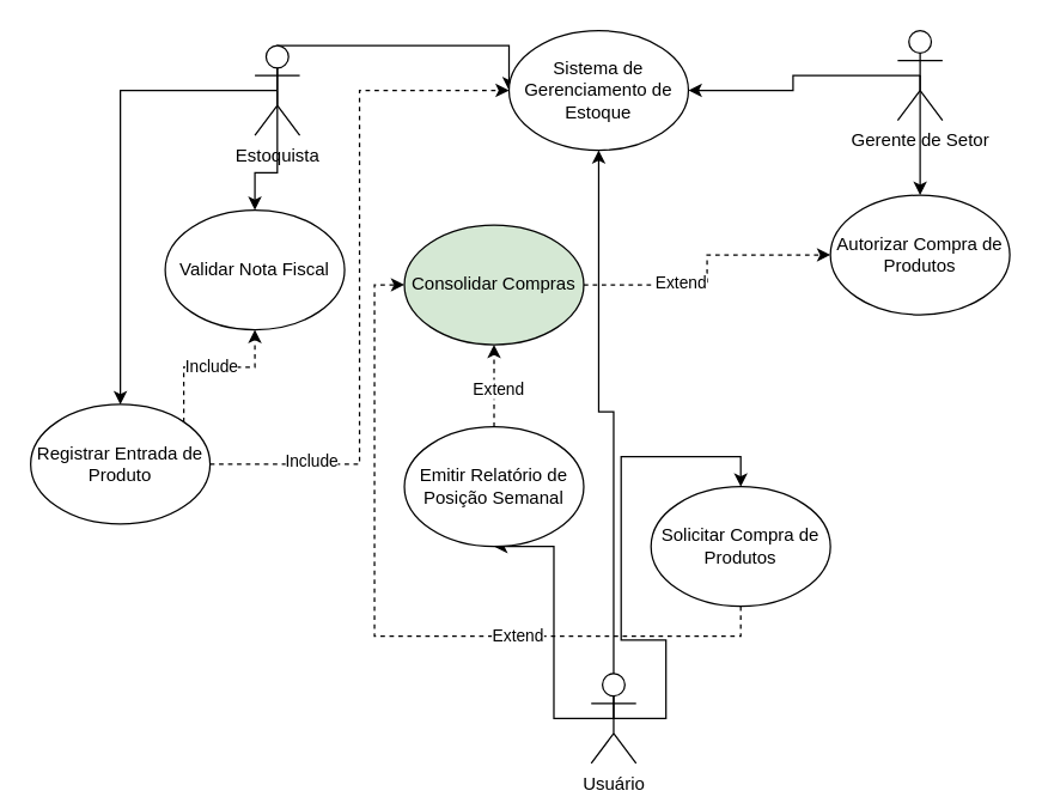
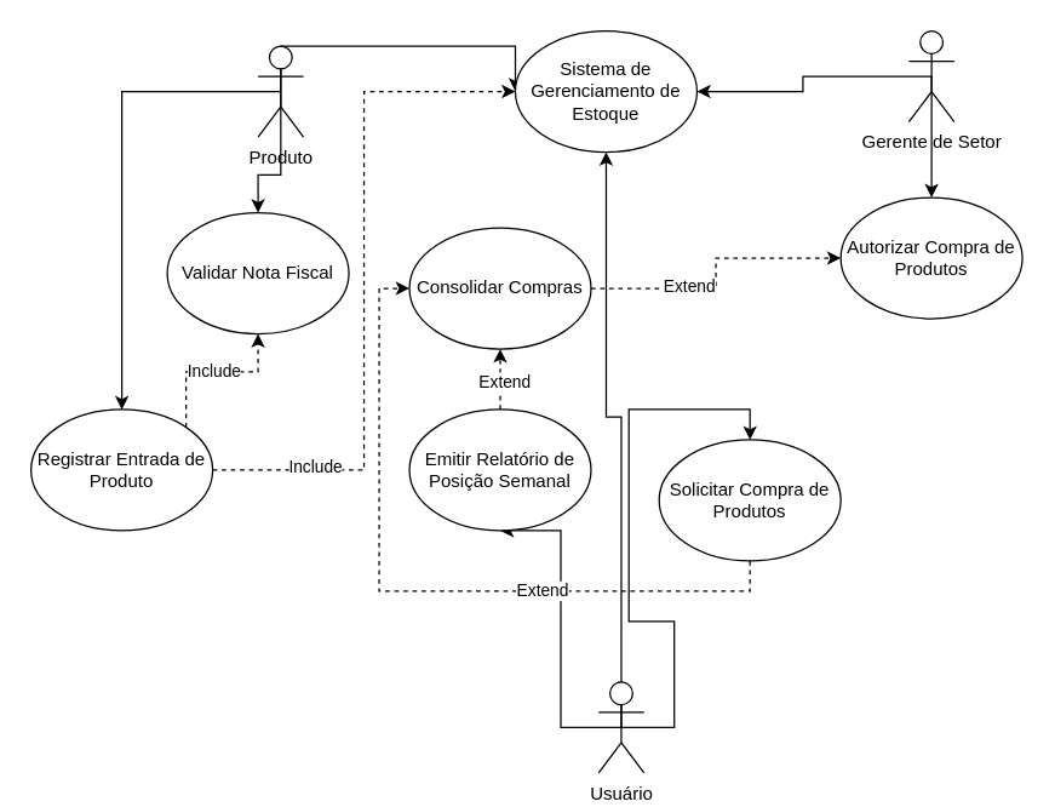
  <mxCell id="0" />
  <mxCell id="1" parent="0" />
  <mxCell id="2" style="edgeStyle=orthogonalEdgeStyle;rounded=0;orthogonalLoop=1;jettySize=auto;html=1;exitX=0.5;exitY=0.5;exitDx=0;exitDy=0;exitPerimeter=0;jumpStyle=none;" parent="1" source="5" target="17" edge="1"><mxGeometry relative="1" as="geometry" /></mxCell>
  <mxCell id="3" style="edgeStyle=orthogonalEdgeStyle;rounded=0;orthogonalLoop=1;jettySize=auto;html=1;exitX=0.5;exitY=0.5;exitDx=0;exitDy=0;exitPerimeter=0;entryX=0.5;entryY=0;entryDx=0;entryDy=0;" edge="1" parent="1" source="5" target="18"><mxGeometry relative="1" as="geometry" /></mxCell>
  <mxCell id="4" style="edgeStyle=orthogonalEdgeStyle;rounded=0;orthogonalLoop=1;jettySize=auto;html=1;exitX=0.5;exitY=0.5;exitDx=0;exitDy=0;exitPerimeter=0;entryX=0;entryY=0.5;entryDx=0;entryDy=0;" edge="1" parent="1" source="5" target="29"><mxGeometry relative="1" as="geometry"><Array as="points"><mxPoint x="185" y="30" /><mxPoint x="340" y="30" /></Array></mxGeometry></mxCell>
- <mxCell id="5" value="Estoquista" style="shape=umlActor;verticalLabelPosition=bottom;verticalAlign=top;html=1;outlineConnect=0;" parent="1" vertex="1"><mxGeometry x="170" y="30" width="30" height="60" as="geometry" /></mxCell>
+ <mxCell id="5" value="Produto" style="shape=umlActor;verticalLabelPosition=bottom;verticalAlign=top;html=1;outlineConnect=0;" parent="1" vertex="1"><mxGeometry x="170" y="30" width="30" height="60" as="geometry" /></mxCell>
  <mxCell id="6" style="edgeStyle=orthogonalEdgeStyle;rounded=0;orthogonalLoop=1;jettySize=auto;html=1;exitX=0.5;exitY=0.5;exitDx=0;exitDy=0;exitPerimeter=0;entryX=0.5;entryY=0.5;entryDx=0;entryDy=0;entryPerimeter=0;" parent="1" source="10" target="10" edge="1"><mxGeometry relative="1" as="geometry"><mxPoint x="460" y="40" as="targetPoint" /></mxGeometry></mxCell>
  <mxCell id="7" style="edgeStyle=orthogonalEdgeStyle;rounded=0;orthogonalLoop=1;jettySize=auto;html=1;exitX=0.5;exitY=0.5;exitDx=0;exitDy=0;exitPerimeter=0;entryX=0.5;entryY=0;entryDx=0;entryDy=0;" parent="1" source="10" target="24" edge="1"><mxGeometry relative="1" as="geometry" /></mxCell>
  <mxCell id="8" style="edgeStyle=orthogonalEdgeStyle;rounded=0;orthogonalLoop=1;jettySize=auto;html=1;exitX=0.5;exitY=0.5;exitDx=0;exitDy=0;exitPerimeter=0;" edge="1" parent="1" source="10" target="29"><mxGeometry relative="1" as="geometry" /></mxCell>
  <mxCell id="9" style="edgeStyle=elbowEdgeStyle;rounded=0;orthogonalLoop=1;jettySize=auto;html=1;exitX=0.5;exitY=0.5;exitDx=0;exitDy=0;exitPerimeter=0;entryX=0.5;entryY=1;entryDx=0;entryDy=0;" edge="1" parent="1" source="10" target="21"><mxGeometry relative="1" as="geometry" /></mxCell>
  <mxCell id="10" value="Usuário" style="shape=umlActor;verticalLabelPosition=bottom;verticalAlign=top;html=1;outlineConnect=0;" parent="1" vertex="1"><mxGeometry x="395" y="450" width="30" height="60" as="geometry" /></mxCell>
  <mxCell id="11" style="edgeStyle=orthogonalEdgeStyle;rounded=0;orthogonalLoop=1;jettySize=auto;html=1;exitX=0.5;exitY=0.5;exitDx=0;exitDy=0;exitPerimeter=0;entryX=0.5;entryY=0;entryDx=0;entryDy=0;" parent="1" source="13" target="25" edge="1"><mxGeometry relative="1" as="geometry" /></mxCell>
  <mxCell id="12" style="edgeStyle=orthogonalEdgeStyle;rounded=0;orthogonalLoop=1;jettySize=auto;html=1;exitX=0.5;exitY=0.5;exitDx=0;exitDy=0;exitPerimeter=0;entryX=1;entryY=0.5;entryDx=0;entryDy=0;" edge="1" parent="1" source="13" target="29"><mxGeometry relative="1" as="geometry" /></mxCell>
  <mxCell id="13" value="Gerente de Setor&lt;div&gt;&lt;br&gt;&lt;/div&gt;" style="shape=umlActor;verticalLabelPosition=bottom;verticalAlign=top;html=1;outlineConnect=0;" parent="1" vertex="1"><mxGeometry x="600" y="20" width="30" height="60" as="geometry" /></mxCell>
  <mxCell id="14" style="edgeStyle=orthogonalEdgeStyle;rounded=0;orthogonalLoop=1;jettySize=auto;html=1;exitX=1;exitY=0.5;exitDx=0;exitDy=0;entryX=0;entryY=0.5;entryDx=0;entryDy=0;dashed=1;" edge="1" parent="1" source="17" target="29"><mxGeometry relative="1" as="geometry" /></mxCell>
  <mxCell id="15" value="Include" style="edgeLabel;html=1;align=center;verticalAlign=middle;resizable=0;points=[];" vertex="1" connectable="0" parent="14"><mxGeometry x="-0.702" y="3" relative="1" as="geometry"><mxPoint as="offset" /></mxGeometry></mxCell>
  <mxCell id="16" value="Include" style="edgeStyle=orthogonalEdgeStyle;rounded=0;orthogonalLoop=1;jettySize=auto;html=1;exitX=1;exitY=0;exitDx=0;exitDy=0;entryX=0.5;entryY=1;entryDx=0;entryDy=0;dashed=1;" edge="1" parent="1" source="17" target="18"><mxGeometry relative="1" as="geometry" /></mxCell>
  <mxCell id="17" value="Registrar Entrada de Produto" style="ellipse;whiteSpace=wrap;html=1;" parent="1" vertex="1"><mxGeometry x="20" y="270" width="120" height="80" as="geometry" /></mxCell>
  <mxCell id="18" value="Validar Nota Fiscal" style="ellipse;whiteSpace=wrap;html=1;" parent="1" vertex="1"><mxGeometry x="110" y="140" width="120" height="80" as="geometry" /></mxCell>
  <mxCell id="19" style="edgeStyle=orthogonalEdgeStyle;rounded=0;orthogonalLoop=1;jettySize=auto;html=1;exitX=0.5;exitY=0;exitDx=0;exitDy=0;entryX=0.5;entryY=1;entryDx=0;entryDy=0;dashed=1;" edge="1" parent="1" source="21" target="28"><mxGeometry relative="1" as="geometry" /></mxCell>
  <mxCell id="20" value="Extend" style="edgeLabel;html=1;align=center;verticalAlign=middle;resizable=0;points=[];" vertex="1" connectable="0" parent="19"><mxGeometry x="-0.05" y="-2" relative="1" as="geometry"><mxPoint as="offset" /></mxGeometry></mxCell>
- <mxCell id="21" value="Emitir Relatório de Posição Semanal" style="ellipse;whiteSpace=wrap;html=1;" parent="1" vertex="1"><mxGeometry x="270" y="285" width="120" height="80" as="geometry" /></mxCell>
+ <mxCell id="21" value="Emitir Relatório de Posição Semanal" style="ellipse;whiteSpace=wrap;html=1;" parent="1" vertex="1"><mxGeometry x="270" y="270" width="120" height="80" as="geometry" /></mxCell>
  <mxCell id="22" style="rounded=0;orthogonalLoop=1;jettySize=auto;html=1;exitX=0.5;exitY=1;exitDx=0;exitDy=0;entryX=0;entryY=0.5;entryDx=0;entryDy=0;edgeStyle=orthogonalEdgeStyle;elbow=vertical;dashed=1;" edge="1" parent="1" source="24" target="28"><mxGeometry relative="1" as="geometry" /></mxCell>
  <mxCell id="23" value="Extend" style="edgeLabel;html=1;align=center;verticalAlign=middle;resizable=0;points=[];" vertex="1" connectable="0" parent="22"><mxGeometry x="-0.348" y="-1" relative="1" as="geometry"><mxPoint as="offset" /></mxGeometry></mxCell>
- <mxCell id="24" value="Solicitar Compra de Produtos" style="ellipse;whiteSpace=wrap;html=1;" parent="1" vertex="1"><mxGeometry x="435" y="325" width="120" height="80" as="geometry" /></mxCell>
+ <mxCell id="24" value="Solicitar Compra de Produtos" style="ellipse;whiteSpace=wrap;html=1;" parent="1" vertex="1"><mxGeometry x="435" y="290" width="120" height="80" as="geometry" /></mxCell>
  <mxCell id="25" value="Autorizar Compra de Produtos" style="ellipse;whiteSpace=wrap;html=1;" parent="1" vertex="1"><mxGeometry x="555" y="130" width="120" height="80" as="geometry" /></mxCell>
  <mxCell id="26" style="edgeStyle=orthogonalEdgeStyle;rounded=0;orthogonalLoop=1;jettySize=auto;html=1;exitX=1;exitY=0.5;exitDx=0;exitDy=0;entryX=0;entryY=0.5;entryDx=0;entryDy=0;dashed=1;" edge="1" parent="1" source="28" target="25"><mxGeometry relative="1" as="geometry" /></mxCell>
  <mxCell id="27" value="Extend" style="edgeLabel;html=1;align=center;verticalAlign=middle;resizable=0;points=[];" vertex="1" connectable="0" parent="26"><mxGeometry x="-0.308" y="2" relative="1" as="geometry"><mxPoint as="offset" /></mxGeometry></mxCell>
- <mxCell id="28" value="Consolidar Compras" style="ellipse;whiteSpace=wrap;html=1;fillColor=#d5e8d4;" parent="1" vertex="1"><mxGeometry x="270" y="150" width="120" height="80" as="geometry" /></mxCell>
+ <mxCell id="28" value="Consolidar Compras" style="ellipse;whiteSpace=wrap;html=1;" parent="1" vertex="1"><mxGeometry x="270" y="150" width="120" height="80" as="geometry" /></mxCell>
  <mxCell id="29" value="Sistema de Gerenciamento de Estoque" style="ellipse;whiteSpace=wrap;html=1;" vertex="1" parent="1"><mxGeometry x="340" y="20" width="120" height="80" as="geometry" /></mxCell>
